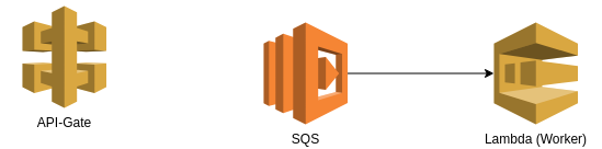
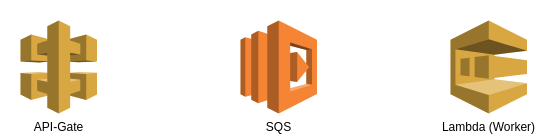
  <mxCell id="0" />
  <mxCell id="1" parent="0" />
- <mxCell id="2" style="edgeStyle=orthogonalEdgeStyle;rounded=0;orthogonalLoop=1;jettySize=auto;html=1;" edge="1" parent="1" source="3" target="5"><mxGeometry relative="1" as="geometry" /></mxCell>
  <mxCell id="3" value="SQS" style="outlineConnect=0;dashed=0;verticalLabelPosition=bottom;verticalAlign=top;align=center;html=1;shape=mxgraph.aws3.lambda;fillColor=#F58534;gradientColor=none;" vertex="1" parent="1"><mxGeometry x="240" y="20" width="76.5" height="93" as="geometry" /></mxCell>
- <mxCell id="4" value="API-Gate" style="outlineConnect=0;dashed=0;verticalLabelPosition=bottom;verticalAlign=top;align=center;html=1;shape=mxgraph.aws3.api_gateway;fillColor=#D9A741;gradientColor=none;" vertex="1" parent="1"><mxGeometry x="20" y="5" width="76.5" height="93" as="geometry" /></mxCell>
+ <mxCell id="4" value="API-Gate" style="outlineConnect=0;dashed=0;verticalLabelPosition=bottom;verticalAlign=top;align=center;html=1;shape=mxgraph.aws3.api_gateway;fillColor=#D9A741;gradientColor=none;" vertex="1" parent="1"><mxGeometry x="20" y="20" width="76.5" height="93" as="geometry" /></mxCell>
  <mxCell id="5" value="Lambda (Worker)" style="outlineConnect=0;dashed=0;verticalLabelPosition=bottom;verticalAlign=top;align=center;html=1;shape=mxgraph.aws3.sqs;fillColor=#D9A741;gradientColor=none;" vertex="1" parent="1"><mxGeometry x="450" y="20" width="76.5" height="93" as="geometry" /></mxCell>
